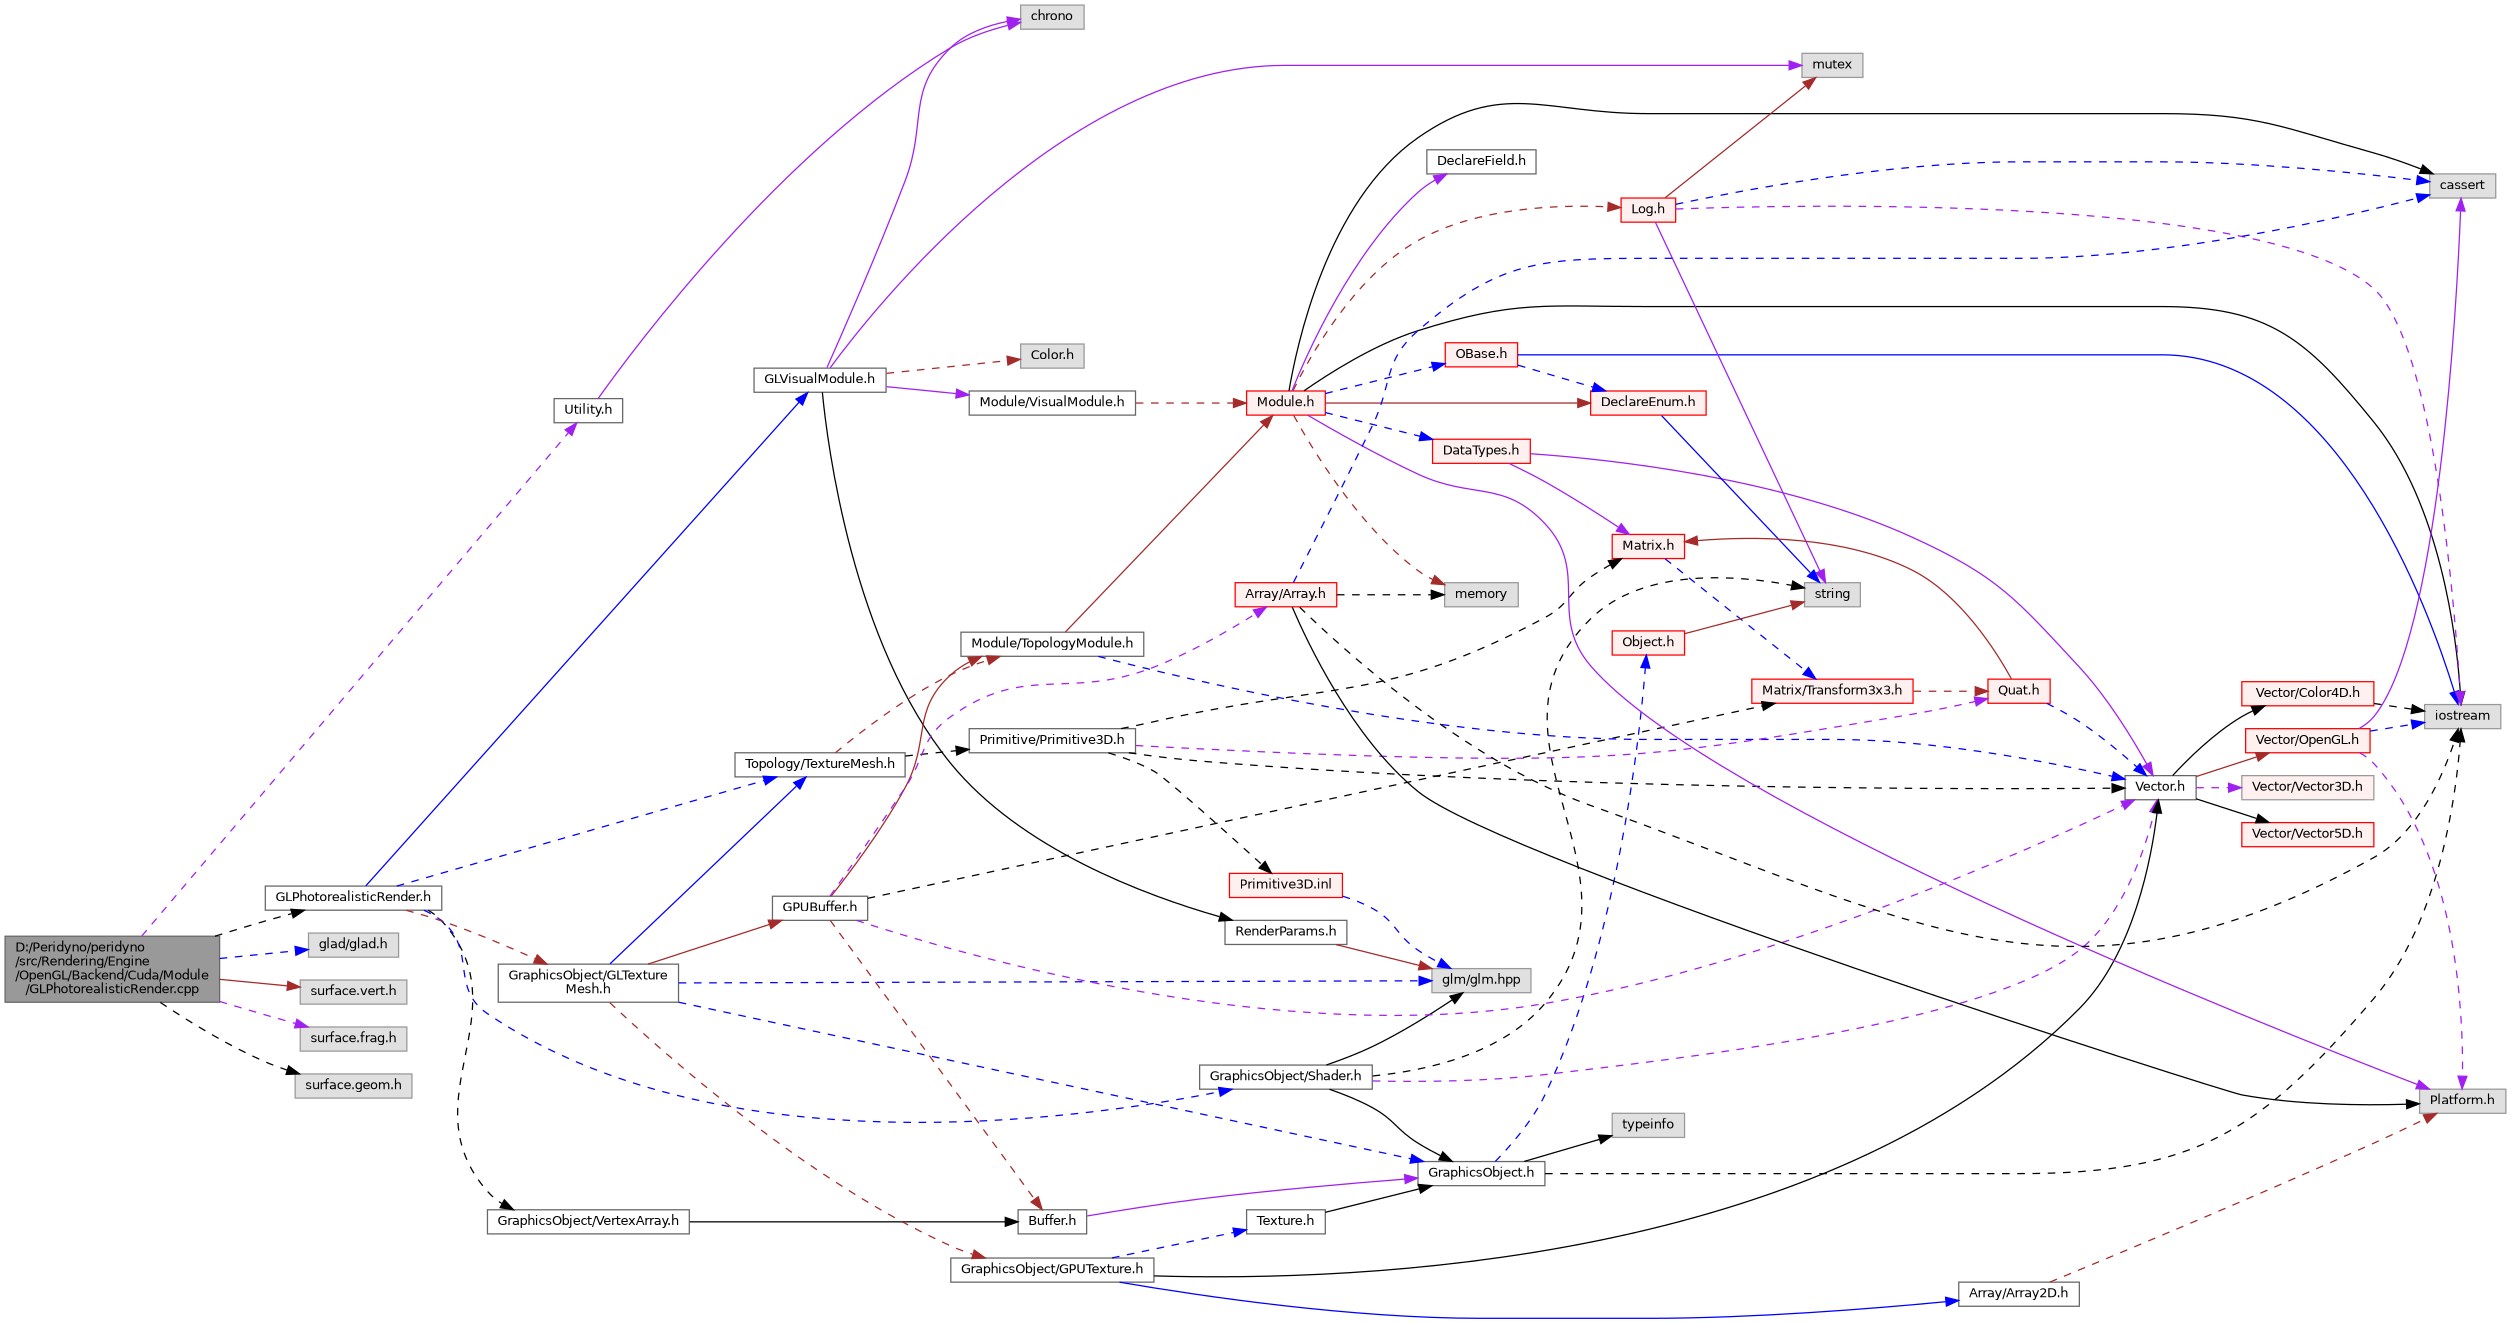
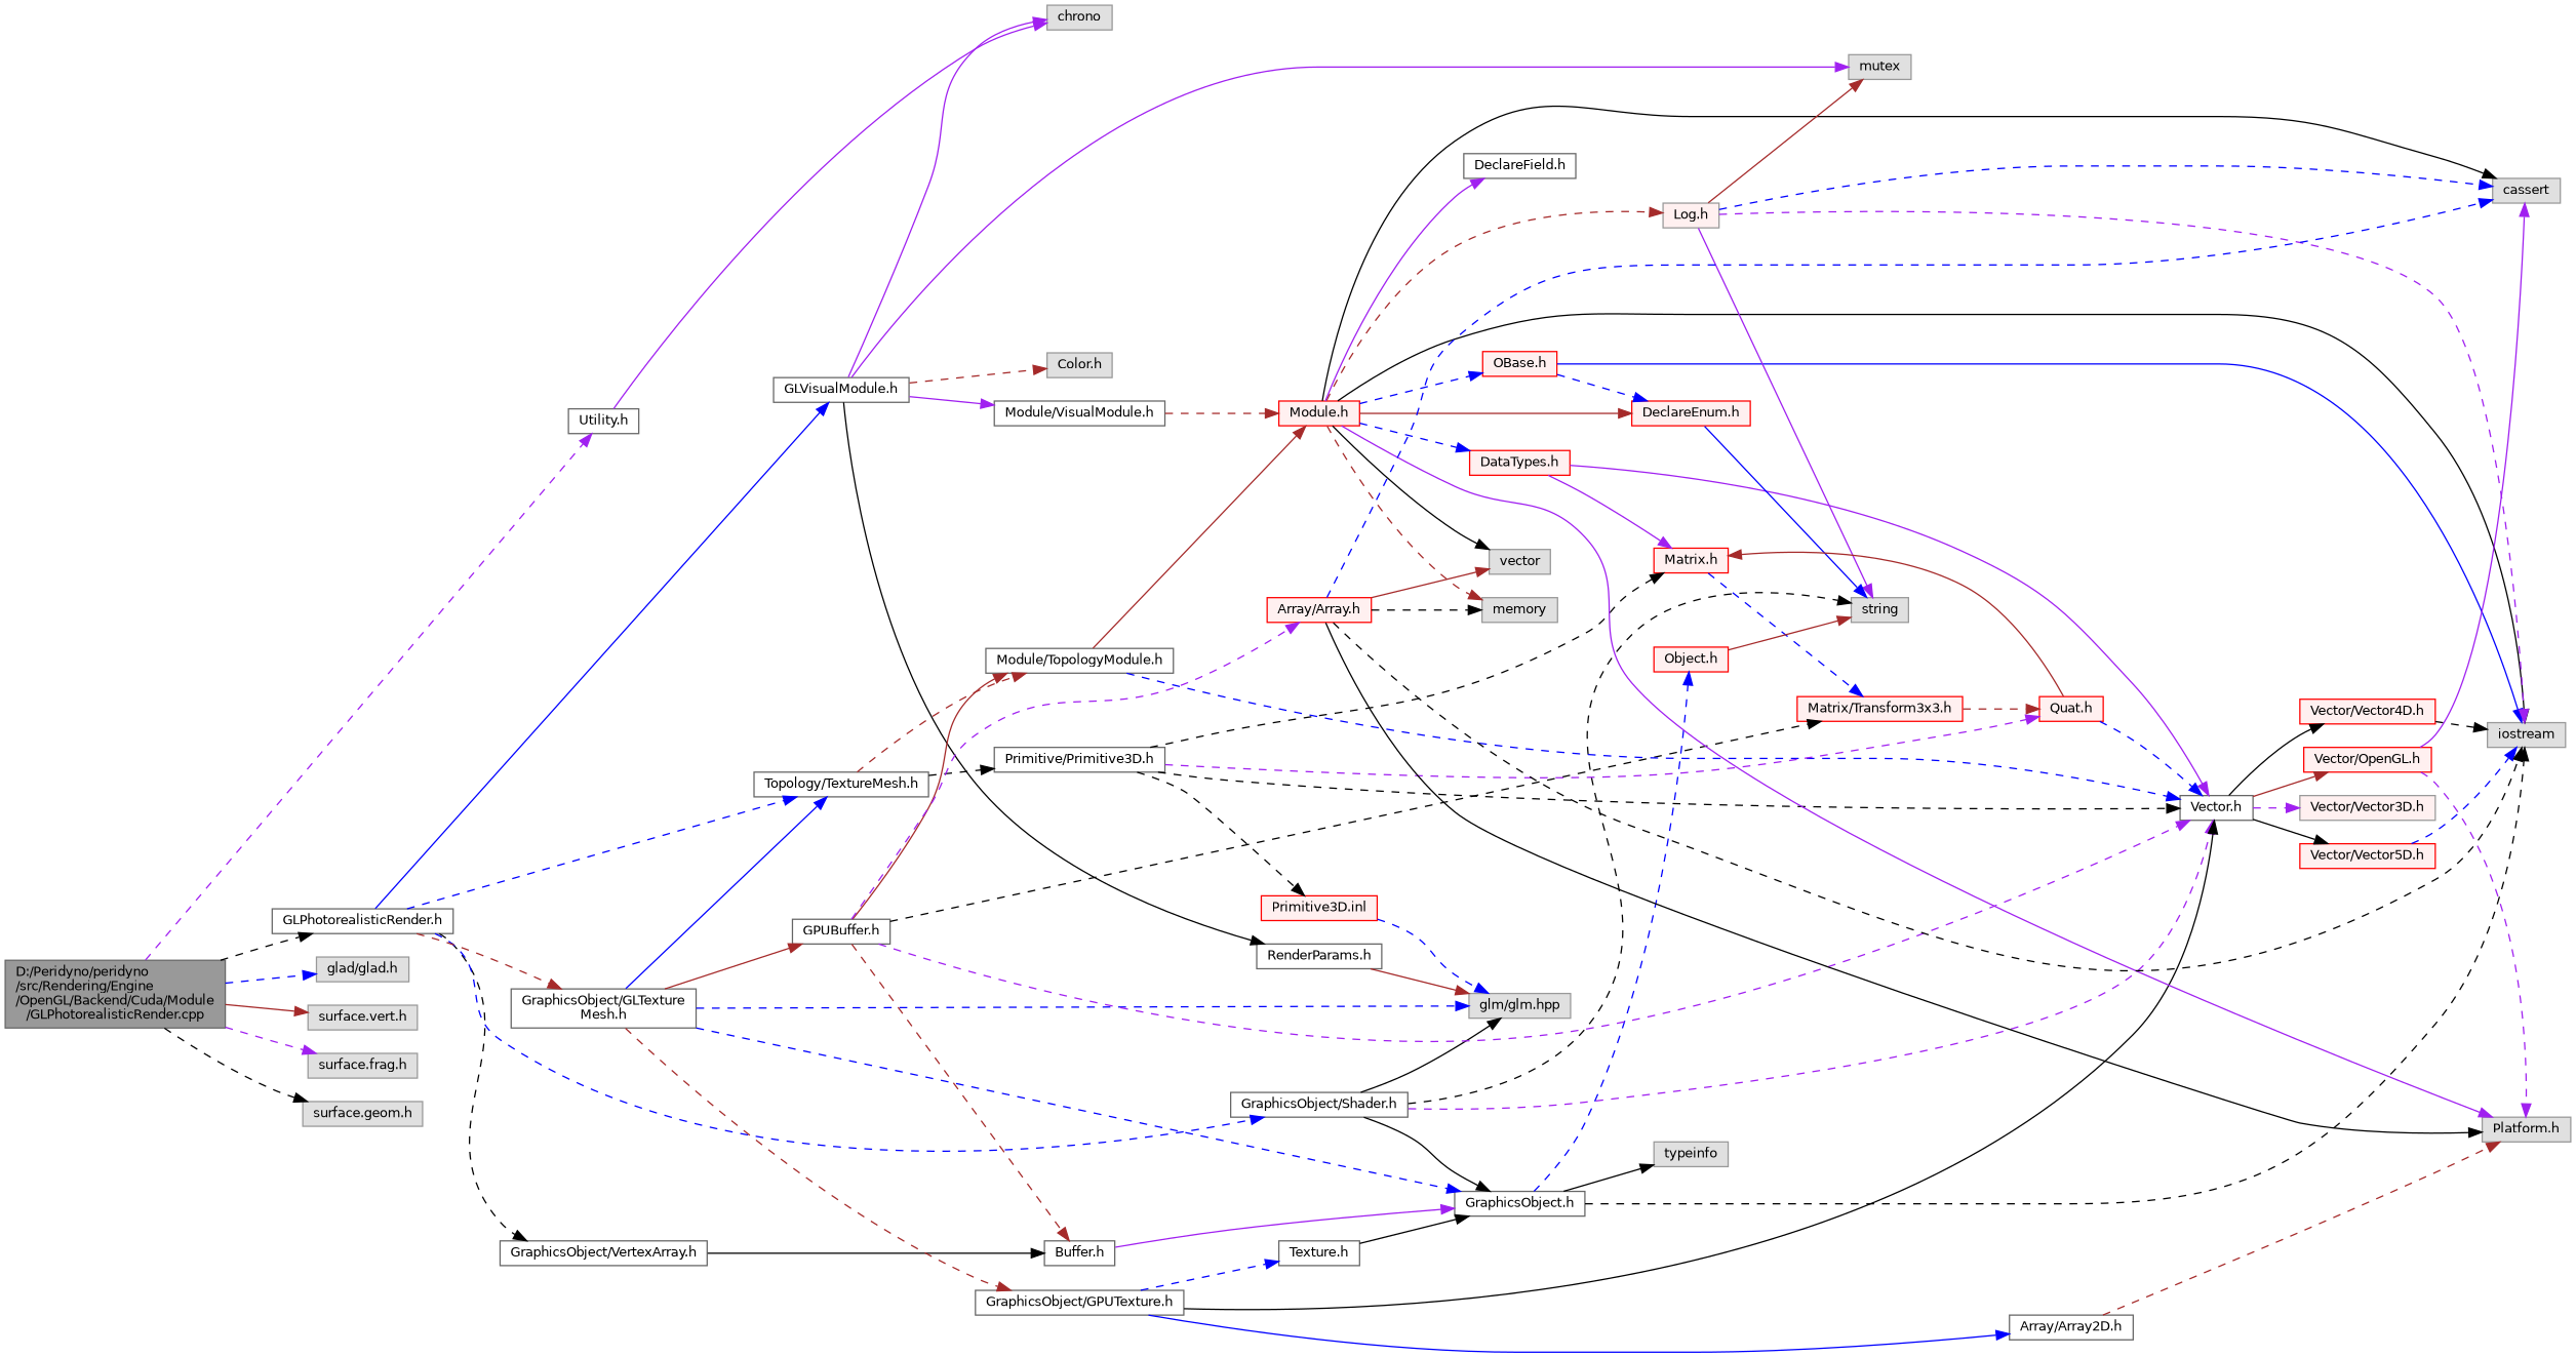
  digraph {
    rankdir=LR
    node [color=grey40 fillcolor=white fontname=Helvetica fontsize=10 shape=box style=filled]
    edge [color=black fontname=Helvetica fontsize=10 labelfontname=Helvetica labelfontsize=10 style=dashed]
    n1 [color=gray40 fillcolor=grey60 fontcolor=black height=0.2 label="D:/Peridyno/peridyno\l/src/Rendering/Engine\l/OpenGL/Backend/Cuda/Module\l/GLPhotorealisticRender.cpp" width=0.4]
    n2 [height=0.2 label="GLPhotorealisticRender.h" width=0.4]
    n3 [height=0.2 label="Utility.h" width=0.4]
    n4 [color=grey60 fillcolor="#E0E0E0" height=0.2 label="glad/glad.h" width=0.4]
    n5 [color=grey60 fillcolor="#E0E0E0" height=0.2 label="surface.vert.h" width=0.4]
    n6 [color=grey60 fillcolor="#E0E0E0" height=0.2 label="surface.frag.h" width=0.4]
    n7 [color=grey60 fillcolor="#E0E0E0" height=0.2 label="surface.geom.h" width=0.4]
    n8 [height=0.2 label="GLVisualModule.h" width=0.4]
    n9 [height=0.2 label="GraphicsObject/VertexArray.h" width=0.4]
    n10 [height=0.2 label="GraphicsObject/Shader.h" width=0.4]
    n11 [height=0.2 label="GraphicsObject/GLTexture\lMesh.h" width=0.4]
    n12 [height=0.2 label="Topology/TextureMesh.h" width=0.4]
    n13 [color=grey60 fillcolor="#E0E0E0" height=0.2 label=chrono width=0.4]
    n14 [color=grey60 fillcolor="#E0E0E0" height=0.2 label=mutex width=0.4]
    n15 [height=0.2 label="Module/VisualModule.h" width=0.4]
    n16 [color=grey60 fillcolor="#E0E0E0" height=0.2 label="Color.h" width=0.4]
    n17 [height=0.2 label="RenderParams.h" width=0.4]
    n18 [height=0.2 label="Buffer.h" width=0.4]
    n19 [color=grey60 fillcolor="#E0E0E0" height=0.2 label=string width=0.4]
    n20 [height=0.2 label="Vector.h" width=0.4]
    n21 [color=grey60 fillcolor="#E0E0E0" height=0.2 label="glm/glm.hpp" width=0.4]
    n22 [height=0.2 label="GraphicsObject.h" width=0.4]
    n23 [height=0.2 label="GPUBuffer.h" width=0.4]
    n24 [height=0.2 label="GraphicsObject/GPUTexture.h" width=0.4]
    n25 [height=0.2 label="Module/TopologyModule.h" width=0.4]
    n26 [height=0.2 label="Primitive/Primitive3D.h" width=0.4]
    n27 [color=red fillcolor="#FFF0F0" height=0.2 label="Module.h" width=0.4]
    n28 [color=grey60 fillcolor="#E0E0E0" height=0.2 label="Platform.h" width=0.4]
    n29 [color=grey60 fillcolor="#E0E0E0" height=0.2 label=memory width=0.4]
+   n30 [color=grey60 fillcolor="#E0E0E0" height=0.2 label=vector width=0.4]
    n31 [color=grey60 fillcolor="#E0E0E0" height=0.2 label=cassert width=0.4]
    n32 [color=grey60 fillcolor="#E0E0E0" height=0.2 label=iostream width=0.4]
    n33 [color=red fillcolor="#FFF0F0" height=0.2 label="OBase.h" width=0.4]
-   n34 [color=red fillcolor="#FFF0F0" height=0.2 label="Log.h" width=0.4]
+   n34 [color=grey60 fillcolor="#FFF0F0" height=0.2 label="Log.h" width=0.4]
    n35 [color=red fillcolor="#FFF0F0" height=0.2 label="DataTypes.h" width=0.4]
    n36 [color=red fillcolor="#FFF0F0" height=0.2 label="DeclareEnum.h" width=0.4]
    n37 [height=0.2 label="DeclareField.h" width=0.4]
    n38 [color=red fillcolor="#FFF0F0" height=0.2 label="Matrix.h" width=0.4]
    n39 [color=red fillcolor="#FFF0F0" height=0.2 label="Object.h" width=0.4]
    n40 [color=red fillcolor="#FFF0F0" height=0.2 label="Vector/Vector5D.h" width=0.4]
    n41 [color=grey60 fillcolor="#FFF0F0" height=0.2 label="Vector/Vector3D.h" width=0.4]
-   n42 [color=red fillcolor="#FFF0F0" height=0.2 label="Vector/Color4D.h" width=0.4]
+   n42 [color=red fillcolor="#FFF0F0" height=0.2 label="Vector/Vector4D.h" width=0.4]
    n43 [color=red fillcolor="#FFF0F0" height=0.2 label="Vector/OpenGL.h" width=0.4]
    n44 [color=red fillcolor="#FFF0F0" height=0.2 label="Matrix/Transform3x3.h" width=0.4]
    n45 [color=red fillcolor="#FFF0F0" height=0.2 label="Quat.h" width=0.4]
    n46 [color=grey60 fillcolor="#E0E0E0" height=0.2 label=typeinfo width=0.4]
    n47 [color=red fillcolor="#FFF0F0" height=0.2 label="Array/Array.h" width=0.4]
    n48 [height=0.2 label="Texture.h" width=0.4]
    n49 [height=0.2 label="Array/Array2D.h" width=0.4]
    n50 [color=red fillcolor="#FFF0F0" height=0.2 label="Primitive3D.inl" width=0.4]
    n1 -> n2
    n1 -> n3 [color=purple]
    n1 -> n4 [color=blue]
    n1 -> n5 [color=brown style=solid]
    n1 -> n6 [color=purple]
    n1 -> n7
    n2 -> n8 [color=blue style=solid]
    n2 -> n9
    n2 -> n10 [color=blue]
    n2 -> n11 [color=brown]
    n2 -> n12 [color=blue]
    n3 -> n13 [color=purple style=solid]
    n8 -> n13 [color=purple style=solid]
    n8 -> n14 [color=purple style=solid]
    n8 -> n15 [color=purple style=solid]
    n8 -> n16 [color=brown]
    n8 -> n17 [style=solid]
    n9 -> n18 [style=solid]
    n10 -> n19
    n10 -> n20 [color=purple]
    n10 -> n21 [style=solid]
    n10 -> n22 [style=solid]
    n11 -> n12 [color=blue style=solid]
    n11 -> n21 [color=blue]
    n11 -> n22 [color=blue]
    n11 -> n23 [color=brown style=solid]
    n11 -> n24 [color=brown]
    n12 -> n25 [color=brown]
    n12 -> n26
    n15 -> n27 [color=brown]
    n17 -> n21 [color=brown style=solid]
    n18 -> n22 [color=purple style=solid]
    n20 -> n40 [style=solid]
    n20 -> n41 [color=purple]
    n20 -> n42 [style=solid]
    n20 -> n43 [color=brown style=solid]
    n22 -> n32
    n22 -> n39 [color=blue]
    n22 -> n46 [style=solid]
    n23 -> n18 [color=brown]
    n23 -> n20 [color=purple]
    n23 -> n25 [color=brown style=solid]
    n23 -> n44
    n23 -> n47 [color=purple]
    n24 -> n20 [style=solid]
    n24 -> n48 [color=blue]
    n24 -> n49 [color=blue style=solid]
    n25 -> n20 [color=blue]
    n25 -> n27 [color=brown style=solid]
    n26 -> n20
    n26 -> n38
    n26 -> n45 [color=purple]
    n26 -> n50
    n27 -> n28 [color=purple style=solid]
    n27 -> n29 [color=brown]
+   n27 -> n30 [style=solid]
    n27 -> n31 [style=solid]
    n27 -> n32 [style=solid]
    n27 -> n33 [color=blue]
    n27 -> n34 [color=brown]
    n27 -> n35 [color=blue]
    n27 -> n36 [color=brown style=solid]
    n27 -> n37 [color=purple style=solid]
    n33 -> n32 [color=blue style=solid]
    n33 -> n36 [color=blue]
    n34 -> n14 [color=brown style=solid]
    n34 -> n19 [color=purple style=solid]
    n34 -> n31 [color=blue]
    n34 -> n32 [color=purple]
    n35 -> n20 [color=purple style=solid]
    n35 -> n38 [color=purple style=solid]
    n36 -> n19 [color=blue style=solid]
    n38 -> n44 [color=blue]
    n39 -> n19 [color=brown style=solid]
-   n43 -> n32 [color=blue]
+   n40 -> n32 [color=blue]
    n42 -> n32
    n43 -> n28 [color=purple]
    n43 -> n31 [color=purple style=solid]
    n44 -> n45 [color=brown]
    n45 -> n20 [color=blue]
    n45 -> n38 [color=brown style=solid]
    n47 -> n28 [style=solid]
    n47 -> n29
+   n47 -> n30 [color=brown style=solid]
    n47 -> n31 [color=blue]
    n47 -> n32
    n48 -> n22 [style=solid]
    n49 -> n28 [color=brown]
    n50 -> n21 [color=blue]
  }
